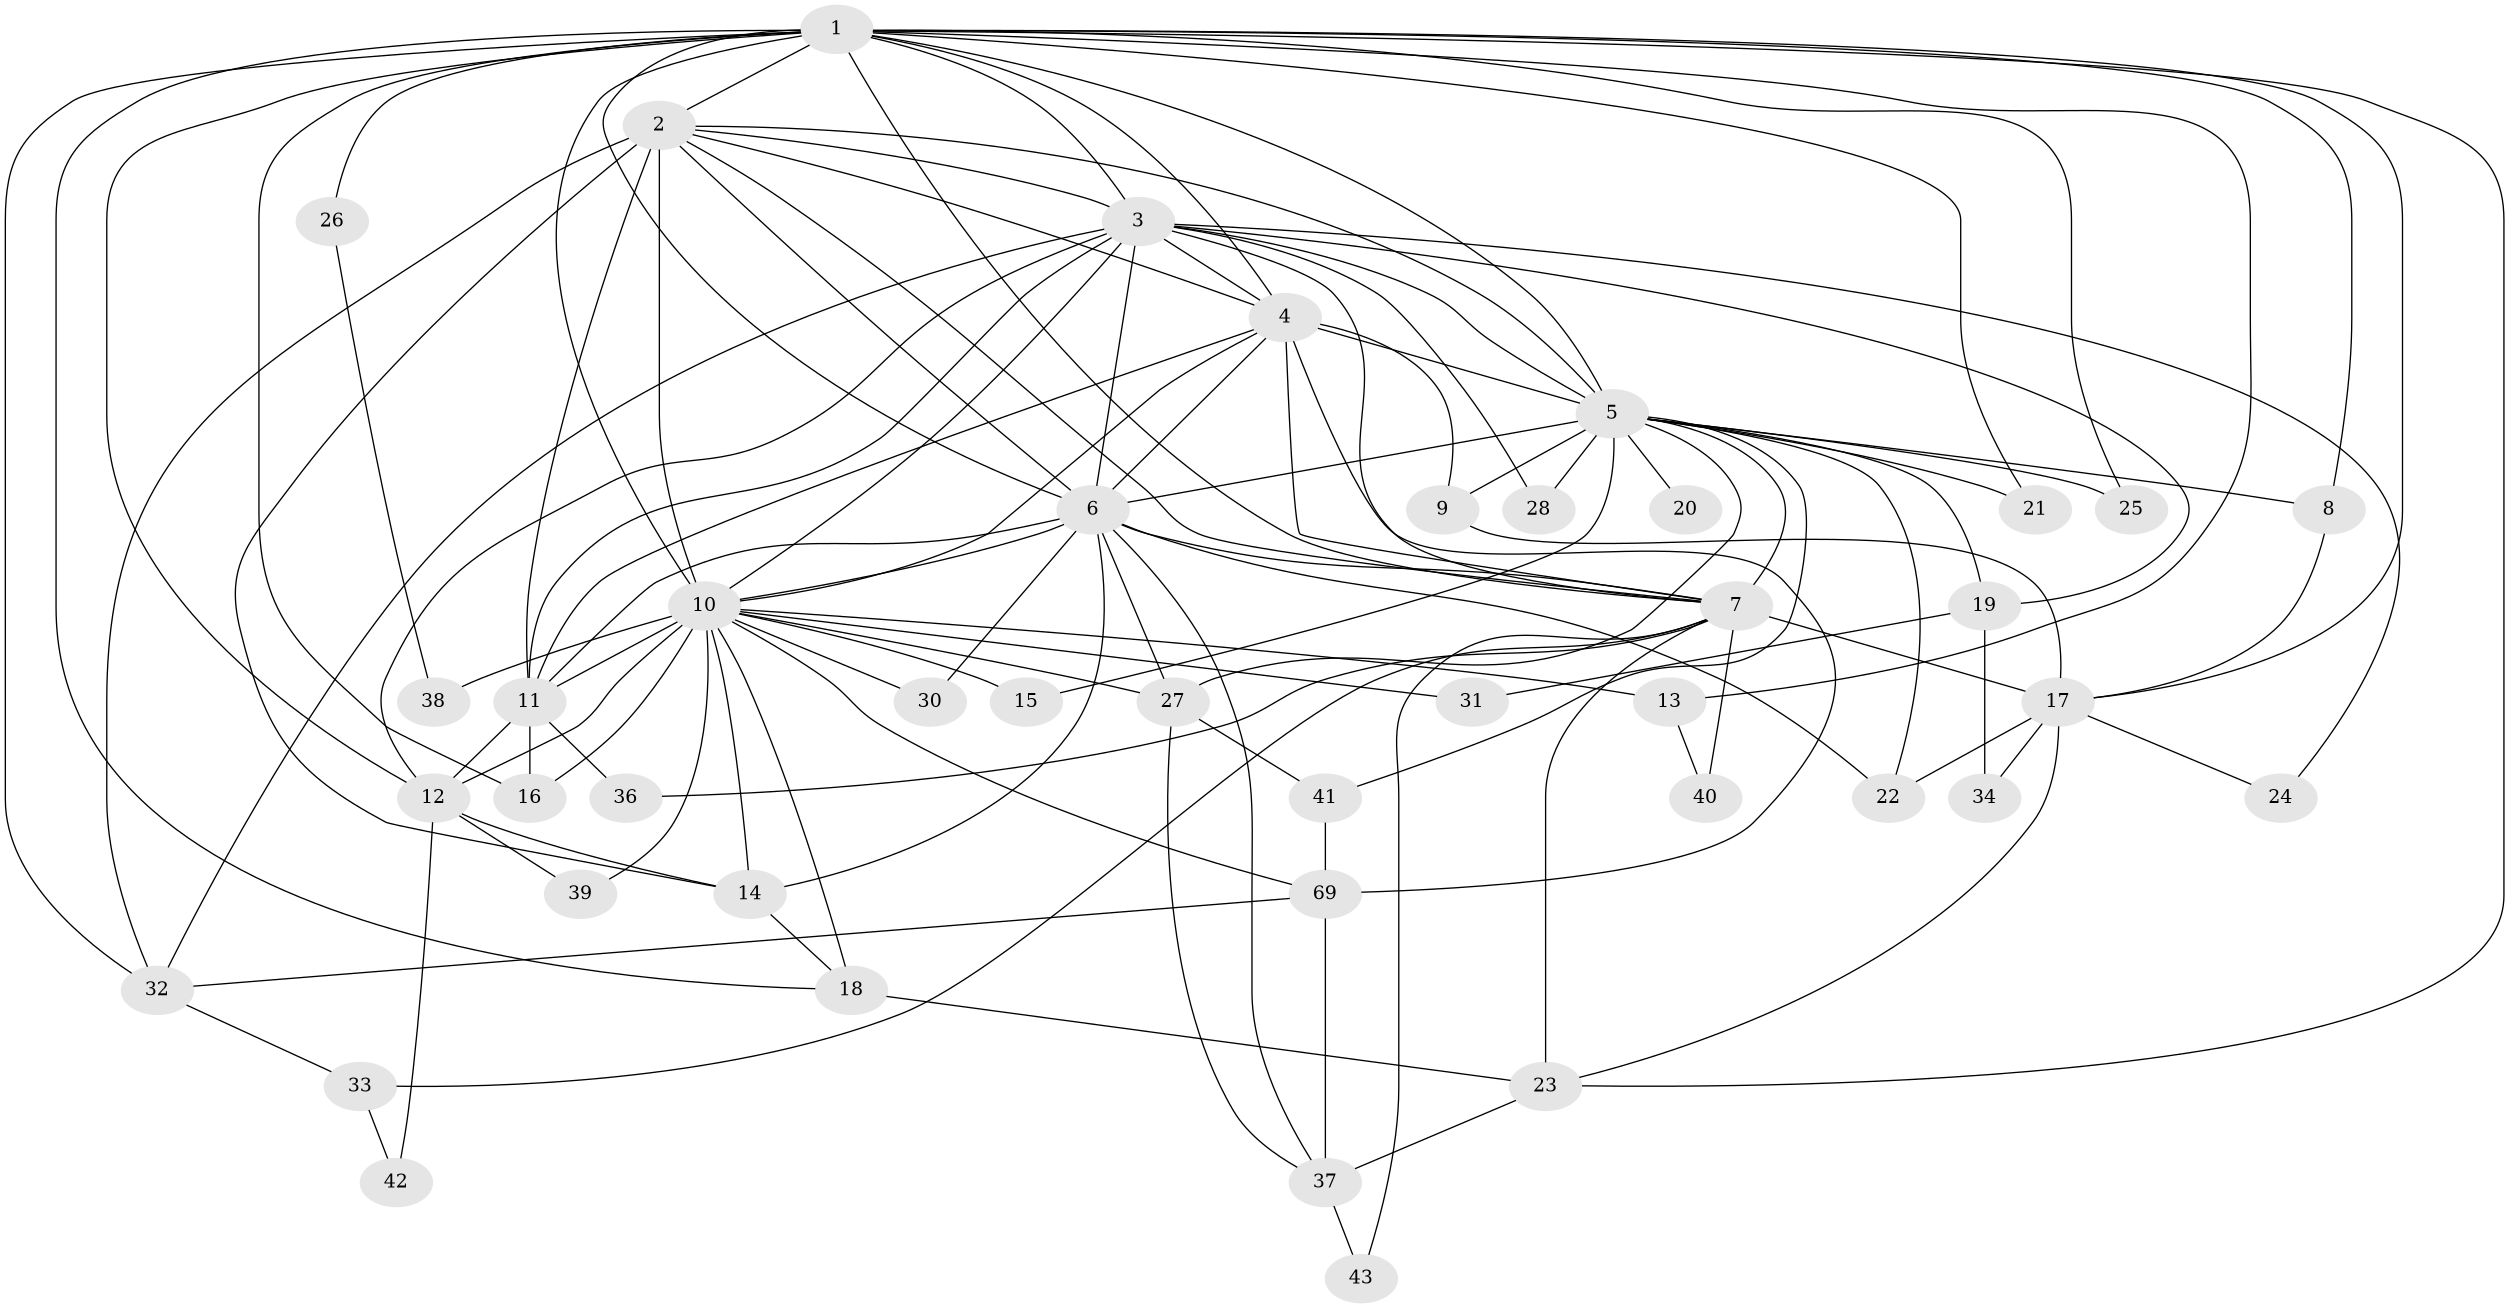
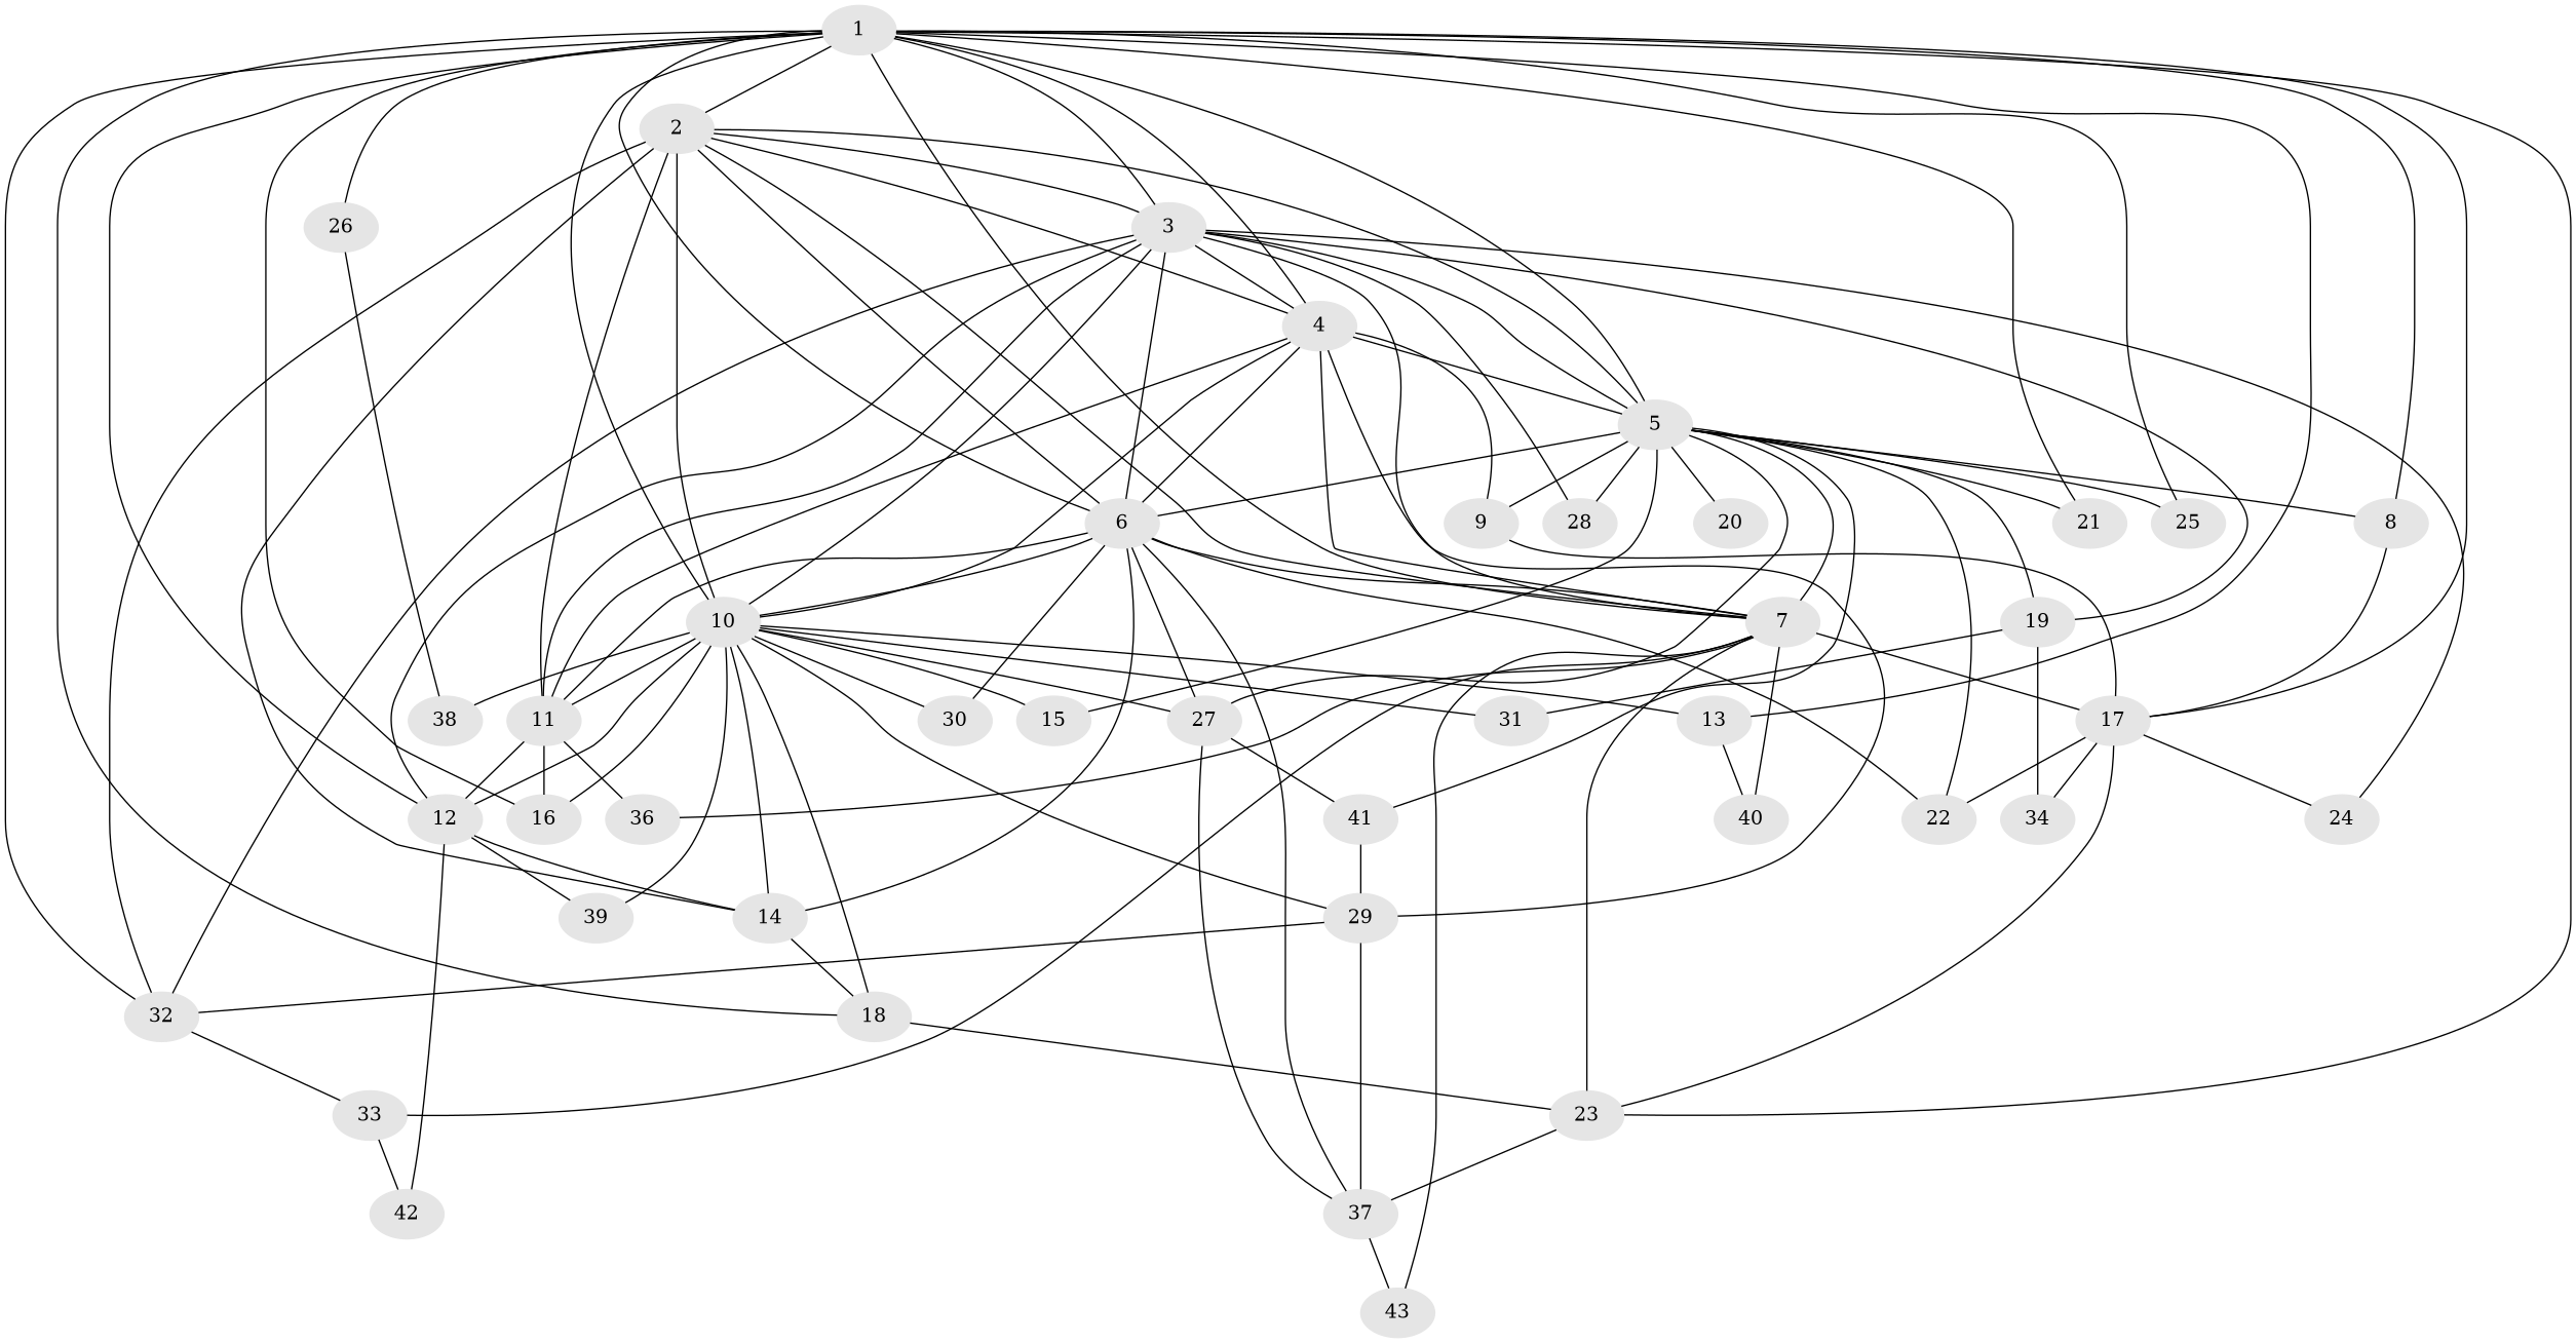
  graph {
    node [color=gray90 style=filled]
    edge [weight=1.0]
    1
    2
    3
    4
    5
    6
    7
    8
    10
    12
    13
    16
    17
    18
    21
    23
    25
    26
    32
    11
    14
    19
    24
    28
    9
-   29 [label=69]
+   29
    15
    20
    22
    27
    41
    30
    37
    33
    36
    40
    43
    31
    38
    39
    42
    34
    1 -- 2 [weight=2.0]
    1 -- 3 [weight=2.0]
    1 -- 4 [weight=2.0]
    1 -- 5 [weight=4.0]
    1 -- 6 [weight=4.0]
    1 -- 7 [weight=2.0]
    1 -- 8
    1 -- 10 [weight=5.0]
    1 -- 12
    1 -- 13
    1 -- 16
    1 -- 17
    1 -- 18
    1 -- 21
    1 -- 23
    1 -- 25
    1 -- 26
    1 -- 32
    2 -- 3 [weight=2.0]
    2 -- 4 [weight=2.0]
    2 -- 5 [weight=2.0]
    2 -- 6 [weight=2.0]
    2 -- 7 [weight=2.0]
    2 -- 10 [weight=15.0]
    2 -- 32
    2 -- 11
    2 -- 14
    3 -- 4
    3 -- 5 [weight=2.0]
    3 -- 6 [weight=3.0]
    3 -- 7
    3 -- 10
    3 -- 12
    3 -- 32
    3 -- 11
    3 -- 19
    3 -- 24
    3 -- 28
    4 -- 5 [weight=2.0]
    4 -- 6 [weight=2.0]
    4 -- 7
    4 -- 10
    4 -- 11
    4 -- 9 [weight=2.0]
    4 -- 29
    5 -- 6 [weight=4.0]
    5 -- 7 [weight=2.0]
    5 -- 8
    5 -- 21
    5 -- 25
    5 -- 19
    5 -- 28
    5 -- 9
    5 -- 15
    5 -- 20
    5 -- 22
    5 -- 27
    5 -- 41
    6 -- 7 [weight=2.0]
    6 -- 10
    6 -- 11
    6 -- 14
    6 -- 22 [weight=4.0]
    6 -- 27
    6 -- 30
    6 -- 37
    7 -- 17
    7 -- 23
    7 -- 33
    7 -- 36
    7 -- 40
    7 -- 43
    8 -- 17
    10 -- 12
    10 -- 13
    10 -- 16
    10 -- 18 [weight=2.0]
    10 -- 11
    10 -- 14
    10 -- 29
    10 -- 15
    10 -- 27
    10 -- 30 [weight=2.0]
    10 -- 31
    10 -- 38
    10 -- 39
    12 -- 14
    12 -- 39
    12 -- 42
    13 -- 40
    17 -- 23
    17 -- 24
    17 -- 22
    17 -- 34
    18 -- 23
    23 -- 37
    26 -- 38
    32 -- 33
    11 -- 12
    11 -- 16
    11 -- 36
    14 -- 18
    19 -- 31
    19 -- 34
    9 -- 17
    29 -- 32
    29 -- 37
    27 -- 41
    27 -- 37
    41 -- 29 [weight=2.0]
    37 -- 43
    33 -- 42
  }
